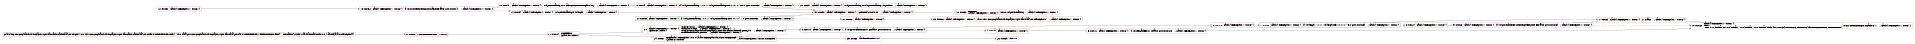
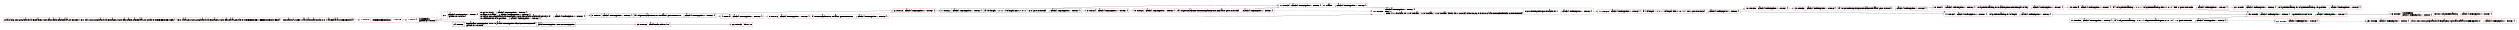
  digraph {
    rankdir=LR
    node [color=brown shape=record]
    edge [arrowhead=vee]
    n1 [color=red label="{0\:\ 0x0000|MTH_ENTER_BLOCK\l|r1 = true\l}"]
    n2 [label="{1\:\ 0x0004|SYNTHETIC\lSplitter:B:1:0x0004\l}"]
    n3 [color=red label="{2\:\ ?|Catch:\{ IOException \-\> 0x0067 \}\lSplitter:B:1:0x0004\l|r8.uri = r9.uri     \/\/ Catch:\{ IOException \-\> 0x0067 \}\lr8.flags = r9.flags     \/\/ Catch:\{ IOException \-\> 0x0067 \}\lr8.key = com.google.android.exoplayer2.upstream.cache.CacheUtil.getKey(r9)     \/\/ Catch:\{ IOException \-\> 0x0067 \}\lr8.readPosition = r9.position     \/\/ Catch:\{ IOException \-\> 0x0067 \}\l}"]
    n4 [color=black label="{24\:\ 0x0067|ExcHandler: IOException (r0v0 'e' java.io.IOException A[CUSTOM_DECLARE])\lSplitter:B:1:0x0008\l|java.io.IOException r0 = move\-exception\l}"]
    n5 [color=black label="{3\:\ 0x0018|Catch:\{ IOException \-\> 0x0067 \}\l|if (r8.ignoreCacheOnError == false) goto L_0x001e     \/\/ Catch:\{ IOException \-\> 0x0067 \}\l}"]
    n6 [color=deeppink label="{25\:\ 0x0068|handleBeforeThrow(r0)\l}"]
    n7 [label="{4\:\ 0x001a|Catch:\{ IOException \-\> 0x0067 \}\l}"]
    n8 [color=red label="{6\:\ 0x001e|Catch:\{ IOException \-\> 0x0067 \}\l}"]
    n9 [color=deeppink label="{5\:\ 0x001c|Catch:\{ IOException \-\> 0x0067 \}\l|if (r8.seenCacheError != false) goto L_0x0028     \/\/ Catch:\{ IOException \-\> 0x0067 \}\l}"]
    n10 [color=black label="{7\:\ 0x0022|Catch:\{ IOException \-\> 0x0067 \}\l|if ((r9.length \> \-1 ? 1 : (r9.length == \-1 ? 0 : \-1)) != 0) goto L_0x003f     \/\/ Catch:\{ IOException \-\> 0x0067 \}\l}"]
    n11 [label="{10\:\ 0x0028|Catch:\{ IOException \-\> 0x0067 \}\lPHI: r1 \l  PHI: (r1v1 boolean) = (r1v9 boolean), (r1v0 boolean), (r1v0 boolean) binds: [B:17:0x003f, B:9:0x0026, B:5:0x001c] A[DONT_GENERATE, DONT_INLINE]\l|r8.currentRequestIgnoresCache = r1     \/\/ Catch:\{ IOException \-\> 0x0067 \}\l}"]
+   n12 [label="{11\:\ 0x002e|Catch:\{ IOException \-\> 0x0067 \}\l|if ((r9.length \> \-1 ? 1 : (r9.length == \-1 ? 0 : \-1)) != 0) goto L_0x0034     \/\/ Catch:\{ IOException \-\> 0x0067 \}\l}"]
    n13 [label="{8\:\ 0x0024|Catch:\{ IOException \-\> 0x0067 \}\l}"]
    n14 [label="{17\:\ 0x003f|Catch:\{ IOException \-\> 0x0067 \}\l|r1 = false     \/\/ Catch:\{ IOException \-\> 0x0067 \}\l}"]
    n15 [color=deeppink label="{9\:\ 0x0026|Catch:\{ IOException \-\> 0x0067 \}\l|if (r8.ignoreCacheForUnsetLengthRequests == false) goto L_0x003f     \/\/ Catch:\{ IOException \-\> 0x0067 \}\l}"]
    n16 [color=deeppink label="{12\:\ 0x0030|Catch:\{ IOException \-\> 0x0067 \}\l}"]
    n17 [label="{14\:\ 0x0034|Catch:\{ IOException \-\> 0x0067 \}\l|r8.bytesRemaining = r9.length     \/\/ Catch:\{ IOException \-\> 0x0067 \}\l}"]
    n18 [color=deeppink label="{13\:\ 0x0032|Catch:\{ IOException \-\> 0x0067 \}\l|if (r8.currentRequestIgnoresCache == false) goto L_0x0041     \/\/ Catch:\{ IOException \-\> 0x0067 \}\l}"]
    n19 [color=red label="{15\:\ 0x0038|Catch:\{ IOException \-\> 0x0067 \}\l|openNextSource(true)     \/\/ Catch:\{ IOException \-\> 0x0067 \}\l}"]
    n20 [color=deeppink label="{18\:\ 0x0041|Catch:\{ IOException \-\> 0x0067 \}\l|r8.bytesRemaining = r8.cache.getContentLength(r8.key)     \/\/ Catch:\{ IOException \-\> 0x0067 \}\l}"]
    n21 [color=red label="{19\:\ 0x004f|Catch:\{ IOException \-\> 0x0067 \}\l|if ((r8.bytesRemaining \> \-1 ? 1 : (r8.bytesRemaining == \-1 ? 0 : \-1)) == 0) goto L_0x0038     \/\/ Catch:\{ IOException \-\> 0x0067 \}\l}"]
-   n22 [color=red label="{16\:\ 0x003e|RETURN\lCatch:\{ IOException \-\> 0x0067 \}\l|return r8.bytesRemaining     \/\/ Catch:\{ IOException \-\> 0x0067 \}\l}"]
+   n22 [color=red label="{16\:\ 0x003e|SYNTHETIC\lCatch:\{ IOException \-\> 0x0067 \}\l|return r8.bytesRemaining     \/\/ Catch:\{ IOException \-\> 0x0067 \}\l}"]
    n23 [label="{20\:\ 0x0051|Catch:\{ IOException \-\> 0x0067 \}\l|r8.bytesRemaining = r8.bytesRemaining \- r9.position     \/\/ Catch:\{ IOException \-\> 0x0067 \}\l}"]
    n24 [color=black label="{21\:\ 0x005e|Catch:\{ IOException \-\> 0x0067 \}\l|if ((r8.bytesRemaining \> 0 ? 1 : (r8.bytesRemaining == 0 ? 0 : \-1)) \> 0) goto L_0x0038     \/\/ Catch:\{ IOException \-\> 0x0067 \}\l}"]
    n25 [label="{22\:\ 0x0060|Catch:\{ IOException \-\> 0x0067 \}\l}"]
    n26 [label="{23\:\ 0x0066|Catch:\{ IOException \-\> 0x0067 \}\l|throw new com.google.android.exoplayer2.upstream.DataSourceException(0)     \/\/ Catch:\{ IOException \-\> 0x0067 \}\l}"]
    n27 [color=red label="{26\:\ 0x006b|throw r0\l}"]
    n28 [label="{public long com.google.android.exoplayer2.upstream.cache.CacheDataSource.open((r8v0 'this' com.google.android.exoplayer2.upstream.cache.CacheDataSource A[IMMUTABLE_TYPE, THIS]), (r9v0 'dataSpec' com.google.android.exoplayer2.upstream.DataSpec A[IMMUTABLE_TYPE, METHOD_ARGUMENT]))  | Annotation[SYSTEM, dalvik.annotation.Throws, \{value=[java.io.IOException]\}]\l}"]
    n1 -> n2
    n2 -> n3 [arrowhead=onormal]
    n2 -> n4 [arrowhead=onormal]
    n3 -> n5
    n4 -> n6 [arrowhead=onormal]
    n5 -> n7 [style=dashed]
    n5 -> n8 [arrowhead=onormal]
    n6 -> n27
    n7 -> n9 [arrowhead=onormal]
    n8 -> n10
    n9 -> n8 [arrowhead=onormal style=dashed]
    n9 -> n11
    n10 -> n13 [style=dashed]
    n10 -> n14
+   n11 -> n12
+   n12 -> n16 [style=dashed]
+   n12 -> n17 [arrowhead=onormal]
    n13 -> n15 [arrowhead=onormal]
    n14 -> n11
    n15 -> n11 [style=dashed]
    n15 -> n14 [arrowhead=onormal]
    n16 -> n18
    n17 -> n19
    n18 -> n17 [style=dashed]
    n18 -> n20 [arrowhead=onormal]
    n19 -> n22 [arrowhead=onormal]
    n20 -> n21 [arrowhead=onormal]
    n21 -> n19
    n21 -> n23 [arrowhead=onormal style=dashed]
    n24 -> n19 [arrowhead=onormal]
    n24 -> n25 [style=dashed]
    n25 -> n26 [style=dashed]
    n28 -> n1
  }
